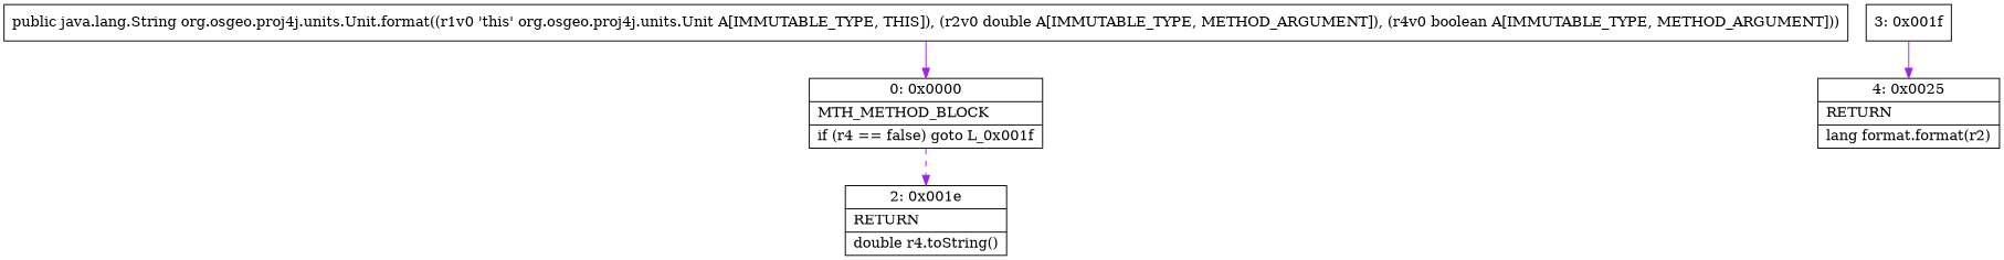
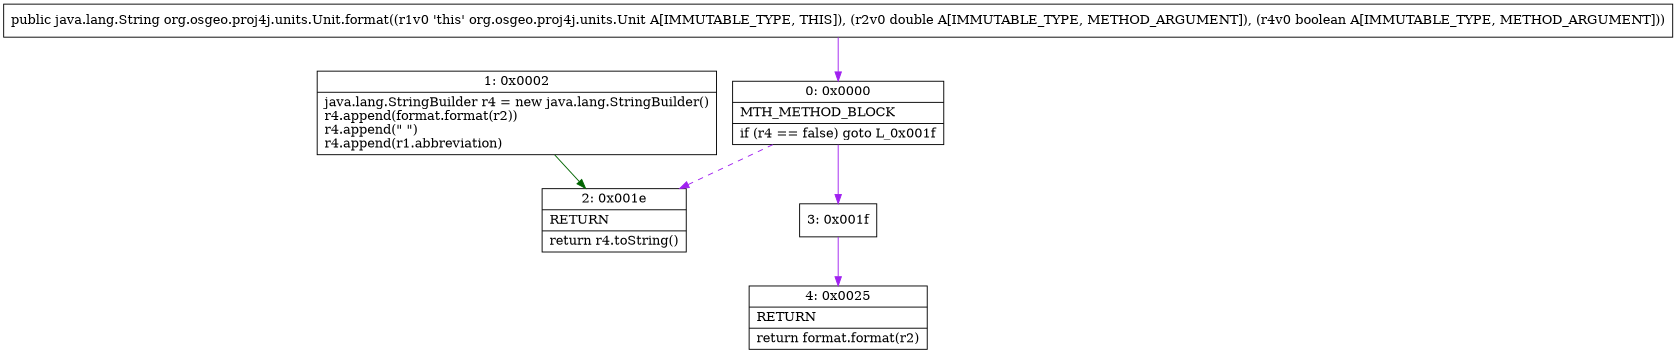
  digraph {
    node [shape=record]
    edge [color=purple]
    n1 [label="{0\:\ 0x0000|MTH_METHOD_BLOCK\l|if (r4 == false) goto L_0x001f\l}"]
    n2 [label="{3\:\ 0x001f}"]
-   n3 [label="{2\:\ 0x001e|RETURN\l|double r4.toString()\l}"]
-   n5 [label="{4\:\ 0x0025|RETURN\l|lang format.format(r2)\l}"]
+   n3 [label="{2\:\ 0x001e|RETURN\l|return r4.toString()\l}"]
+   n4 [label="{1\:\ 0x0002|java.lang.StringBuilder r4 = new java.lang.StringBuilder()\lr4.append(format.format(r2))\lr4.append(\" \")\lr4.append(r1.abbreviation)\l}"]
+   n5 [label="{4\:\ 0x0025|RETURN\l|return format.format(r2)\l}"]
    n6 [label="{public java.lang.String org.osgeo.proj4j.units.Unit.format((r1v0 'this' org.osgeo.proj4j.units.Unit A[IMMUTABLE_TYPE, THIS]), (r2v0 double A[IMMUTABLE_TYPE, METHOD_ARGUMENT]), (r4v0 boolean A[IMMUTABLE_TYPE, METHOD_ARGUMENT])) }"]
+   n1 -> n2
    n1 -> n3 [style=dashed]
    n2 -> n5
+   n4 -> n3 [color=darkgreen]
    n6 -> n1
  }
